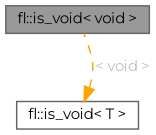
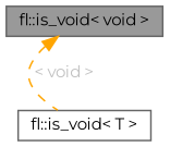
  digraph {
    fontname=Montserrat
    node [color=gray40 fontname=Montserrat fontsize=10 shape=box style=filled]
    n1 [fillcolor=grey60 fontcolor=black height=0.2 label="fl::is_void\< void \>" width=0.4]
    n2 [fillcolor=white height=0.2 label="fl::is_void\< T \>" width=0.4]
-   n2 -> n1 [color=orange dir=back fontcolor=grey fontname=Montserrat fontsize=10 label=" \< void \>" labelfontname=Helvetica labelfontsize=10 style=dashed]
+   n1 -> n2 [color=orange dir=back fontcolor=grey fontname=Montserrat fontsize=10 label=" \< void \>" labelfontname=Helvetica labelfontsize=10 style=dashed]
  }
